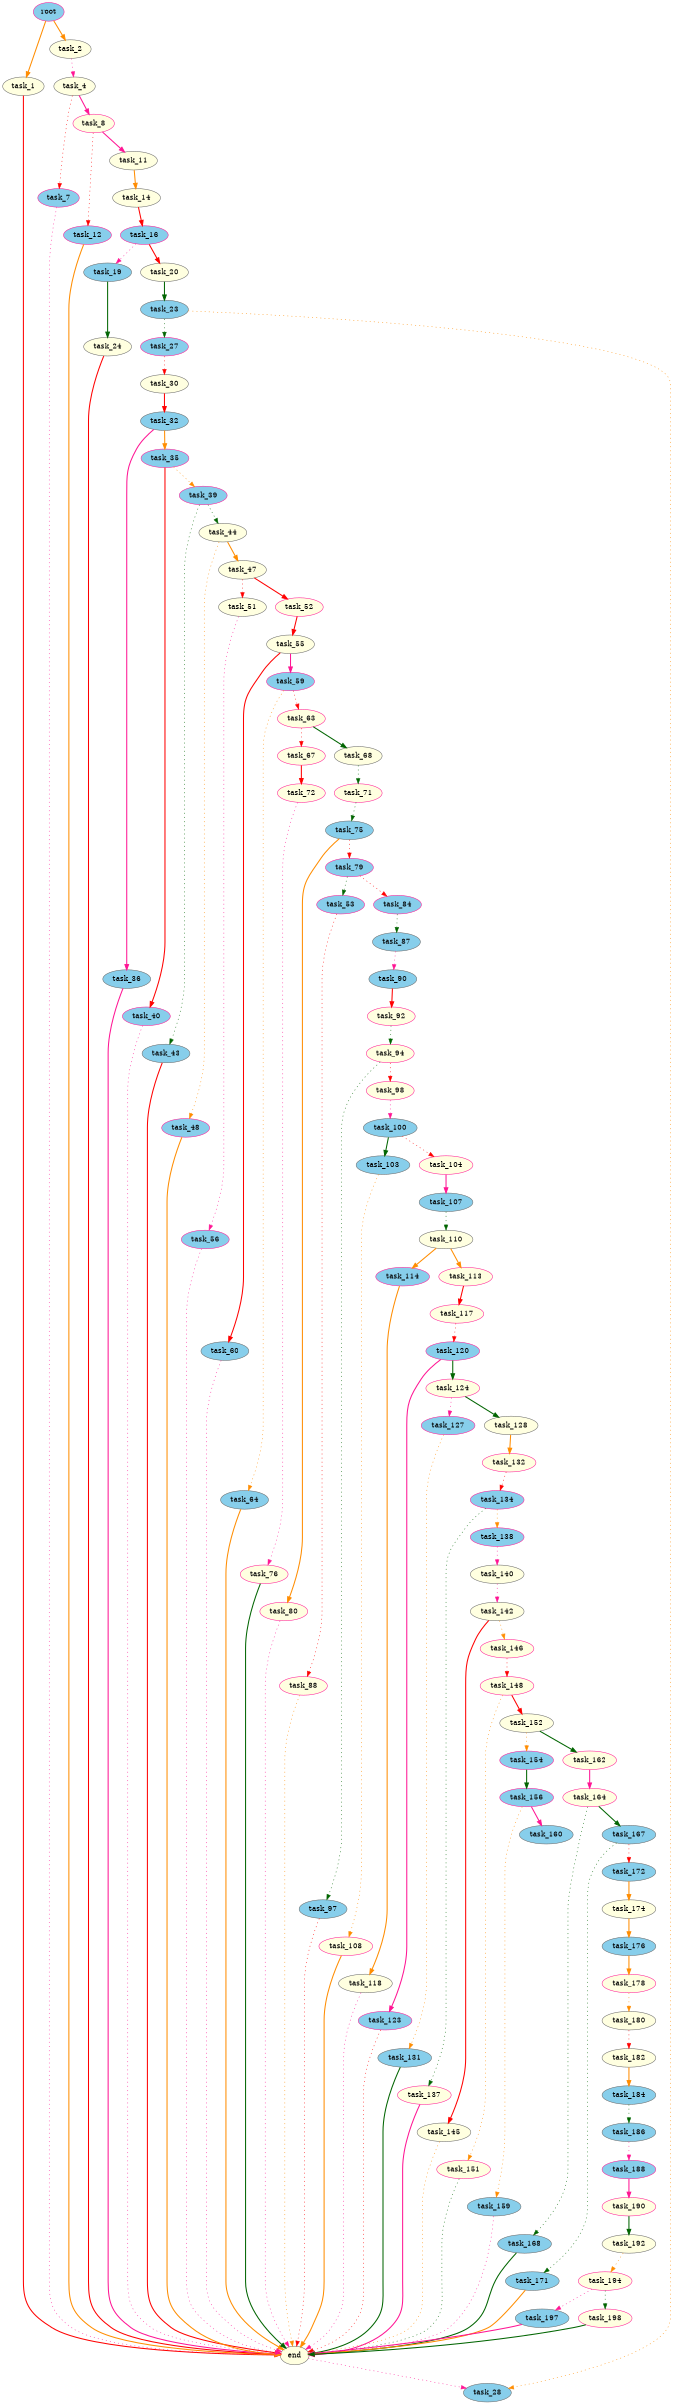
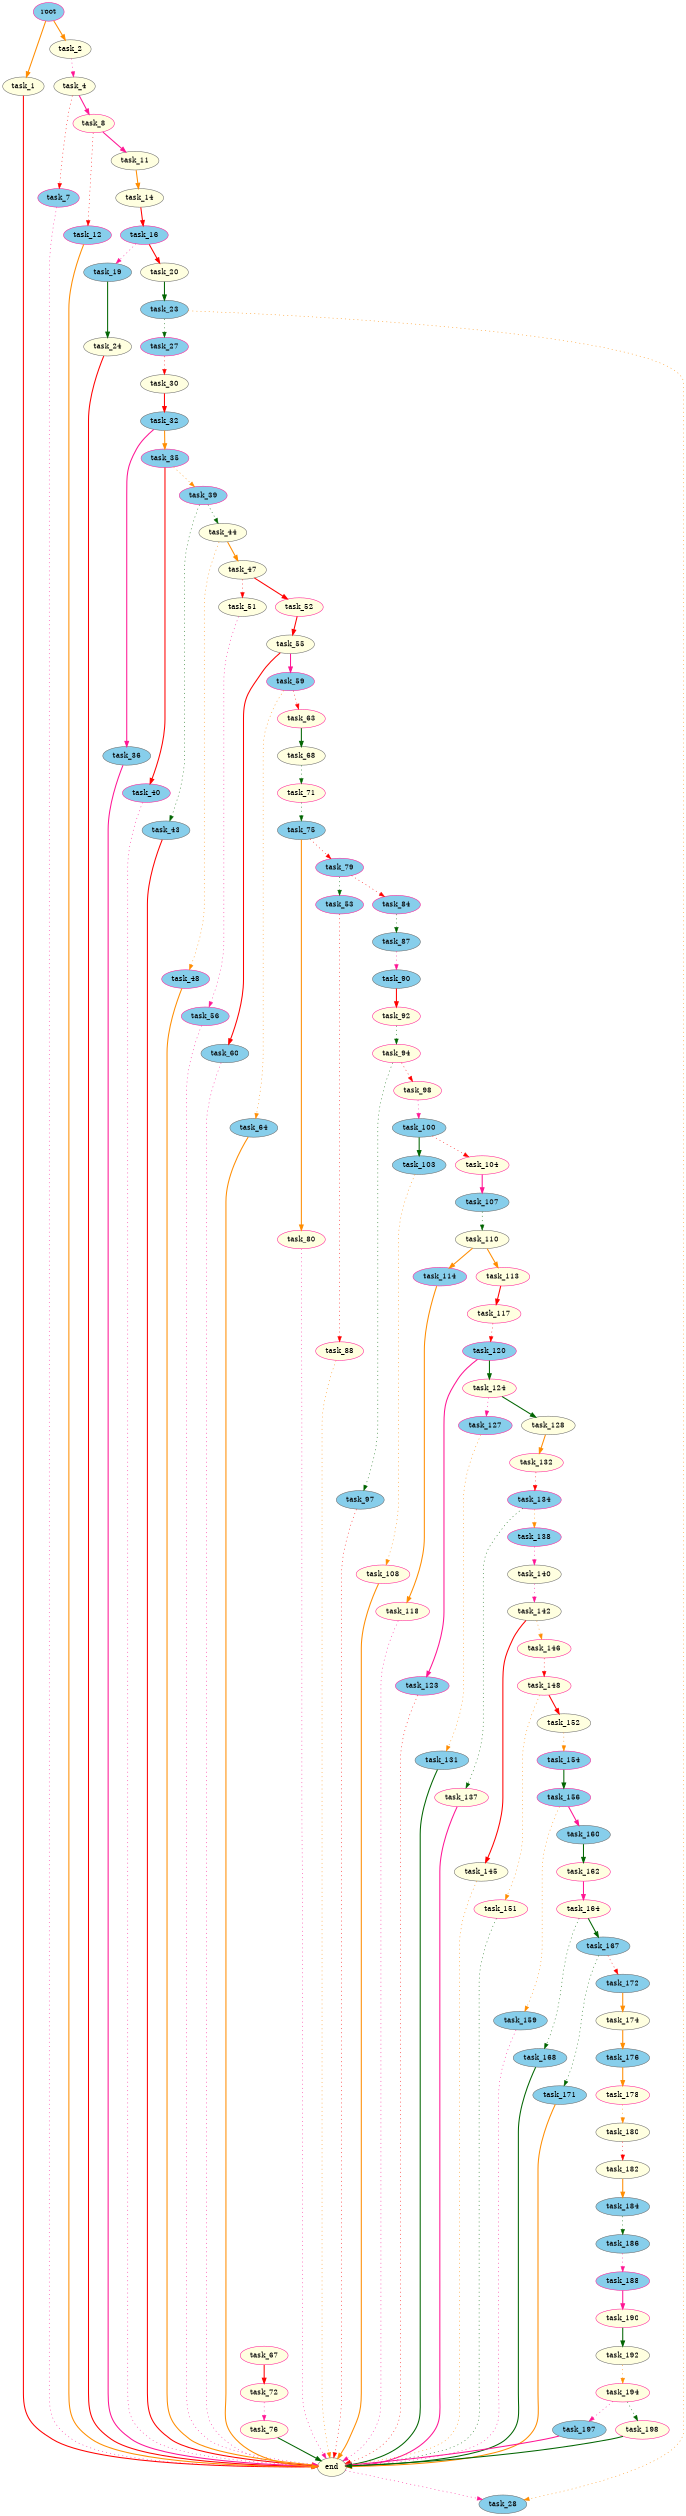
  digraph {
    node [color=deeppink fillcolor=lightyellow style=filled]
    edge [color=darkorange style=dotted]
    root [fillcolor=skyblue]
    task_1 [color=gray40]
    task_2 [color=gray40]
    end [color=gray40]
    task_4 [color=gray40]
    task_28 [color=gray40 fillcolor=skyblue]
    task_7 [fillcolor=skyblue]
    task_8
    task_11 [color=gray40]
    task_12 [fillcolor=skyblue]
    task_14 [color=gray40]
    task_16 [fillcolor=skyblue]
    task_19 [color=gray40 fillcolor=skyblue]
    task_20 [color=gray40]
    task_24 [color=gray40]
    task_23 [color=gray40 fillcolor=skyblue]
    task_27 [fillcolor=skyblue]
    task_30 [color=gray40]
    task_32 [color=gray40 fillcolor=skyblue]
    task_35 [fillcolor=skyblue]
    task_36 [color=gray40 fillcolor=skyblue]
    task_39 [fillcolor=skyblue]
    task_40 [fillcolor=skyblue]
    task_43 [color=gray40 fillcolor=skyblue]
    task_44 [color=gray40]
    task_47 [color=gray40]
    task_48 [fillcolor=skyblue]
    task_51 [color=gray40]
    task_52
    task_56 [fillcolor=skyblue]
    task_55 [color=gray40]
    task_59 [fillcolor=skyblue]
    task_60 [color=gray40 fillcolor=skyblue]
    task_63
    task_64 [color=gray40 fillcolor=skyblue]
    task_67
    task_68 [color=gray40]
    task_72
    task_71
    task_76
    task_75 [color=gray40 fillcolor=skyblue]
    task_79 [fillcolor=skyblue]
    task_80
    n44 [fillcolor=skyblue label=task_53]
    task_84 [fillcolor=skyblue]
    task_88
    task_87 [color=gray40 fillcolor=skyblue]
    task_90 [color=gray40 fillcolor=skyblue]
    task_92
    task_94
    task_97 [color=gray40 fillcolor=skyblue]
    task_98
    task_100 [color=gray40 fillcolor=skyblue]
    task_103 [color=gray40 fillcolor=skyblue]
    task_104
    task_108
    task_107 [color=gray40 fillcolor=skyblue]
    task_110 [color=gray40]
    task_113
    task_114 [fillcolor=skyblue]
    task_117
-   task_118 [color=gray40]
+   task_118
    task_120 [fillcolor=skyblue]
    task_123 [fillcolor=skyblue]
    task_124
    task_127 [fillcolor=skyblue]
    task_128 [color=gray40]
    task_131 [color=gray40 fillcolor=skyblue]
    task_132
    task_134 [fillcolor=skyblue]
    task_137
    task_138 [fillcolor=skyblue]
    task_140 [color=gray40]
    task_142 [color=gray40]
    task_145 [color=gray40]
    task_146
    task_148
    task_151
    task_152 [color=gray40]
    task_154 [fillcolor=skyblue]
    task_156 [fillcolor=skyblue]
    task_159 [color=gray40 fillcolor=skyblue]
    task_160 [color=gray40 fillcolor=skyblue]
    task_162
    task_164
    task_167 [color=gray40 fillcolor=skyblue]
    task_168 [color=gray40 fillcolor=skyblue]
    task_171 [color=gray40 fillcolor=skyblue]
    task_172 [color=gray40 fillcolor=skyblue]
    task_174 [color=gray40]
    task_176 [color=gray40 fillcolor=skyblue]
    task_178
    task_180 [color=gray40]
    task_182 [color=gray40]
    task_184 [color=gray40 fillcolor=skyblue]
    task_186 [color=gray40 fillcolor=skyblue]
    task_188 [fillcolor=skyblue]
    task_190
    task_192 [color=gray40]
    task_194
    task_197 [color=gray40 fillcolor=skyblue]
    task_198
    root -> task_1 [style=bold]
    root -> task_2 [style=bold]
    task_1 -> end [color=red style=bold]
    task_2 -> task_4 [color=deeppink]
    end -> task_28 [color=deeppink]
    task_4 -> task_7 [color=red]
    task_4 -> task_8 [color=deeppink style=bold]
    task_7 -> end [color=deeppink]
    task_8 -> task_11 [color=deeppink style=bold]
    task_8 -> task_12 [color=red]
    task_11 -> task_14 [style=bold]
    task_12 -> end [style=bold]
    task_14 -> task_16 [color=red style=bold]
    task_16 -> task_19 [color=deeppink]
    task_16 -> task_20 [color=red style=bold]
    task_19 -> task_24 [color=darkgreen style=bold]
    task_20 -> task_23 [color=darkgreen style=bold]
    task_24 -> end [color=red style=bold]
    task_23 -> task_28
    task_23 -> task_27 [color=darkgreen]
    task_27 -> task_30 [color=red]
    task_30 -> task_32 [color=red style=bold]
    task_32 -> task_35 [style=bold]
    task_32 -> task_36 [color=deeppink style=bold]
    task_35 -> task_39
    task_35 -> task_40 [color=red style=bold]
    task_36 -> end [color=deeppink style=bold]
    task_39 -> task_43 [color=darkgreen]
    task_39 -> task_44 [color=darkgreen]
    task_40 -> end [color=deeppink]
    task_43 -> end [color=red style=bold]
    task_44 -> task_47 [style=bold]
    task_44 -> task_48
    task_47 -> task_51 [color=red]
    task_47 -> task_52 [color=red style=bold]
    task_48 -> end [style=bold]
    task_51 -> task_56 [color=deeppink]
    task_52 -> task_55 [color=red style=bold]
    task_56 -> end [color=deeppink]
    task_55 -> task_59 [color=deeppink style=bold]
    task_55 -> task_60 [color=red style=bold]
    task_59 -> task_63 [color=red]
    task_59 -> task_64
    task_60 -> end [color=deeppink]
-   task_63 -> task_67 [color=red]
    task_63 -> task_68 [color=darkgreen style=bold]
    task_64 -> end [style=bold]
    task_67 -> task_72 [color=red style=bold]
    task_68 -> task_71 [color=darkgreen]
    task_72 -> task_76 [color=deeppink]
    task_71 -> task_75 [color=darkgreen]
    task_76 -> end [color=darkgreen style=bold]
    task_75 -> task_79 [color=red]
    task_75 -> task_80 [style=bold]
    task_79 -> n44 [color=darkgreen]
    task_79 -> task_84 [color=red]
    task_80 -> end [color=deeppink]
    n44 -> task_88 [color=red]
    task_84 -> task_87 [color=darkgreen]
    task_88 -> end
    task_87 -> task_90 [color=deeppink]
    task_90 -> task_92 [color=red style=bold]
    task_92 -> task_94 [color=darkgreen]
    task_94 -> task_97 [color=darkgreen]
    task_94 -> task_98 [color=red]
    task_97 -> end [color=red]
    task_98 -> task_100 [color=deeppink]
    task_100 -> task_103 [color=darkgreen style=bold]
    task_100 -> task_104 [color=red]
    task_103 -> task_108
    task_104 -> task_107 [color=deeppink style=bold]
    task_108 -> end [style=bold]
    task_107 -> task_110 [color=darkgreen]
    task_110 -> task_113 [style=bold]
    task_110 -> task_114 [style=bold]
    task_113 -> task_117 [color=red style=bold]
    task_114 -> task_118 [style=bold]
    task_117 -> task_120 [color=red]
    task_118 -> end [color=deeppink]
    task_120 -> task_123 [color=deeppink style=bold]
    task_120 -> task_124 [color=darkgreen style=bold]
    task_123 -> end [color=red]
    task_124 -> task_127 [color=deeppink]
    task_124 -> task_128 [color=darkgreen style=bold]
    task_127 -> task_131
    task_128 -> task_132 [style=bold]
    task_131 -> end [color=darkgreen style=bold]
    task_132 -> task_134 [color=red]
    task_134 -> task_137 [color=darkgreen]
    task_134 -> task_138
    task_137 -> end [color=deeppink style=bold]
    task_138 -> task_140 [color=deeppink]
    task_140 -> task_142 [color=deeppink]
    task_142 -> task_145 [color=red style=bold]
    task_142 -> task_146
    task_145 -> end
    task_146 -> task_148 [color=red]
    task_148 -> task_151
    task_148 -> task_152 [color=red style=bold]
    task_151 -> end [color=darkgreen]
    task_152 -> task_154
    task_154 -> task_156 [color=darkgreen style=bold]
    task_156 -> task_159
    task_156 -> task_160 [color=deeppink style=bold]
    task_159 -> end [color=deeppink]
-   task_152 -> task_162 [color=darkgreen style=bold]
+   task_160 -> task_162 [color=darkgreen style=bold]
    task_162 -> task_164 [color=deeppink style=bold]
    task_164 -> task_167 [color=darkgreen style=bold]
    task_164 -> task_168 [color=darkgreen]
    task_167 -> task_171 [color=darkgreen]
    task_167 -> task_172 [color=red]
    task_168 -> end [color=darkgreen style=bold]
    task_171 -> end [style=bold]
    task_172 -> task_174 [style=bold]
    task_174 -> task_176 [style=bold]
    task_176 -> task_178 [style=bold]
    task_178 -> task_180
    task_180 -> task_182 [color=red]
    task_182 -> task_184 [style=bold]
    task_184 -> task_186 [color=darkgreen]
    task_186 -> task_188 [color=deeppink]
    task_188 -> task_190 [color=deeppink style=bold]
    task_190 -> task_192 [color=darkgreen style=bold]
    task_192 -> task_194
    task_194 -> task_197 [color=deeppink]
    task_194 -> task_198 [color=darkgreen]
    task_197 -> end [color=deeppink style=bold]
    task_198 -> end [color=darkgreen style=bold]
  }
